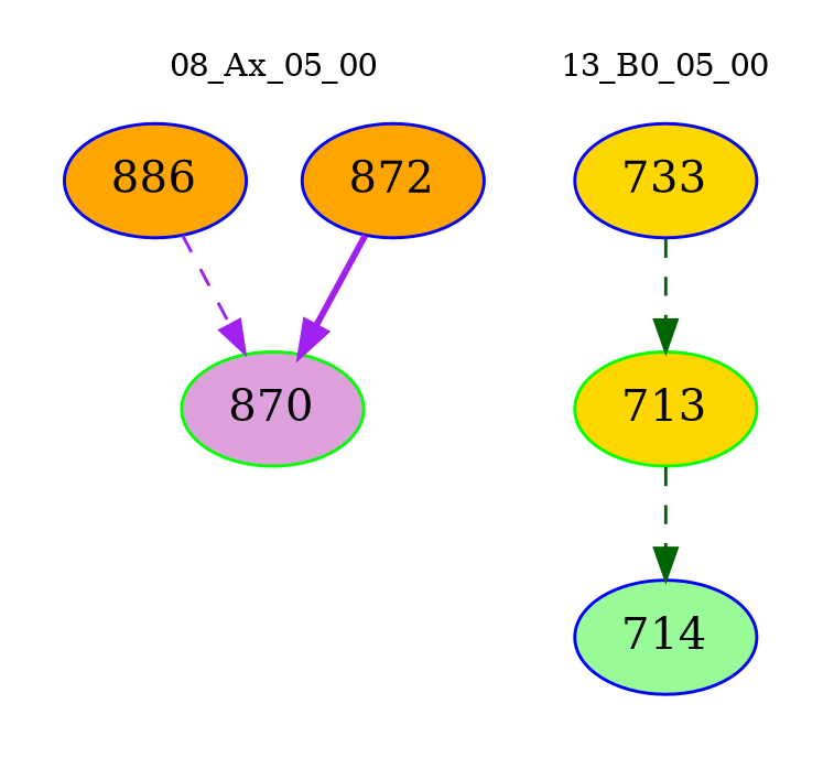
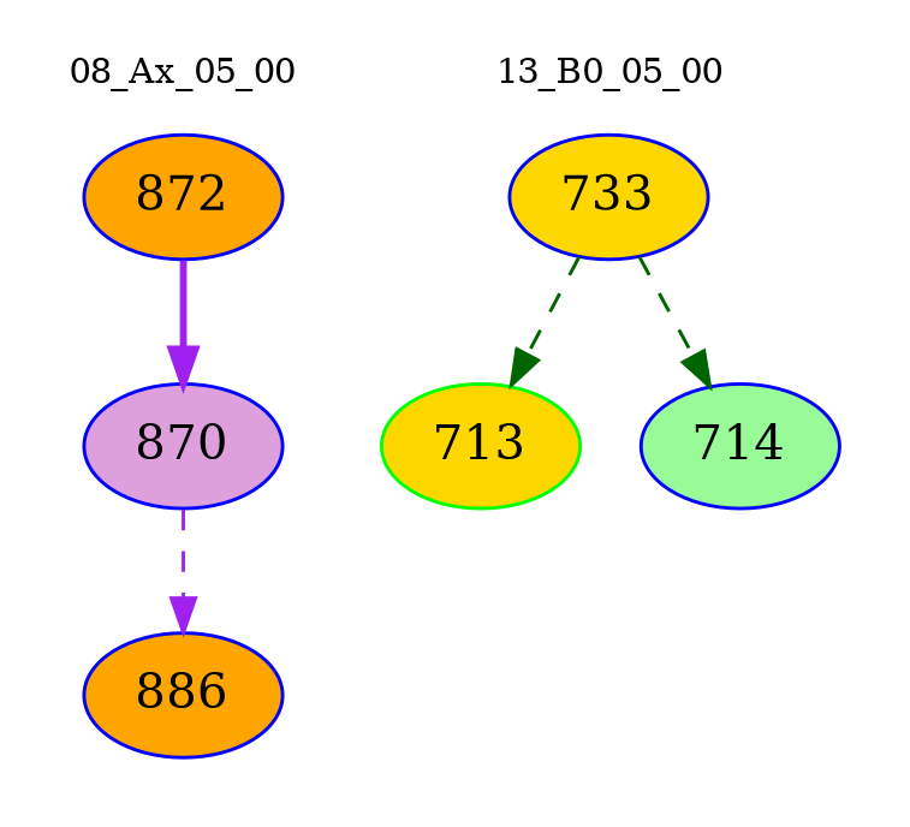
  digraph {
    node [color=blue fillcolor=orange style=filled]
    edge [color=purple style=dashed]
-   n1 [color=green fillcolor=plum label=870]
+   n1 [fillcolor=plum label=870]
    n2 [label=872]
    n3 [label=886]
    n4 [color=green fillcolor=gold label=713]
    n5 [fillcolor=palegreen label=714]
    n6 [fillcolor=gold label=733]
    subgraph cluster_1 {
      color=white
      fontsize=10
      label="08_Ax_05_00"
      n1
      n2
      n3
    }
    subgraph cluster_2 {
      color=white
      fontsize=10
      label="13_B0_05_00"
      n4
      n5
      n6
    }
-   n3 -> n1
+   n1 -> n3
    n2 -> n1 [style=bold]
-   n4 -> n5 [color=darkgreen]
+   n6 -> n5 [color=darkgreen]
    n6 -> n4 [color=darkgreen]
  }
